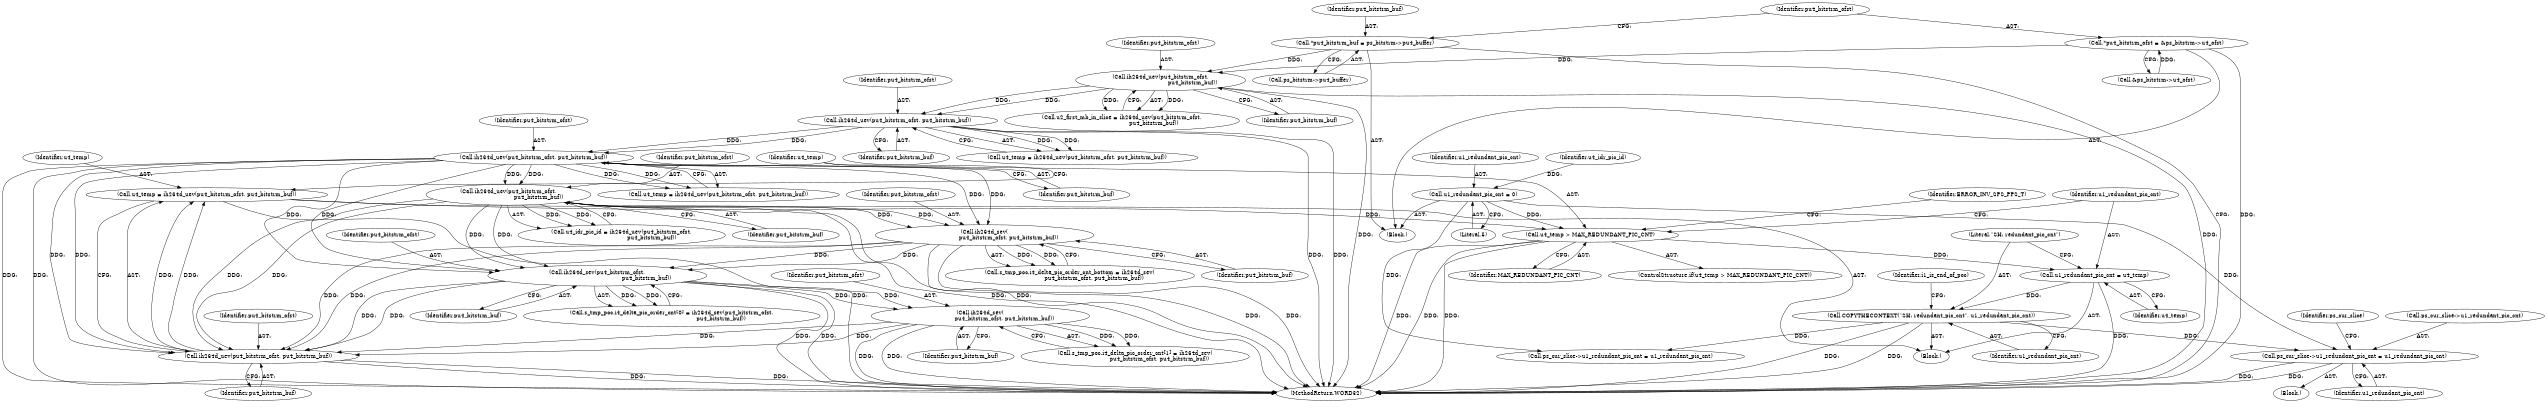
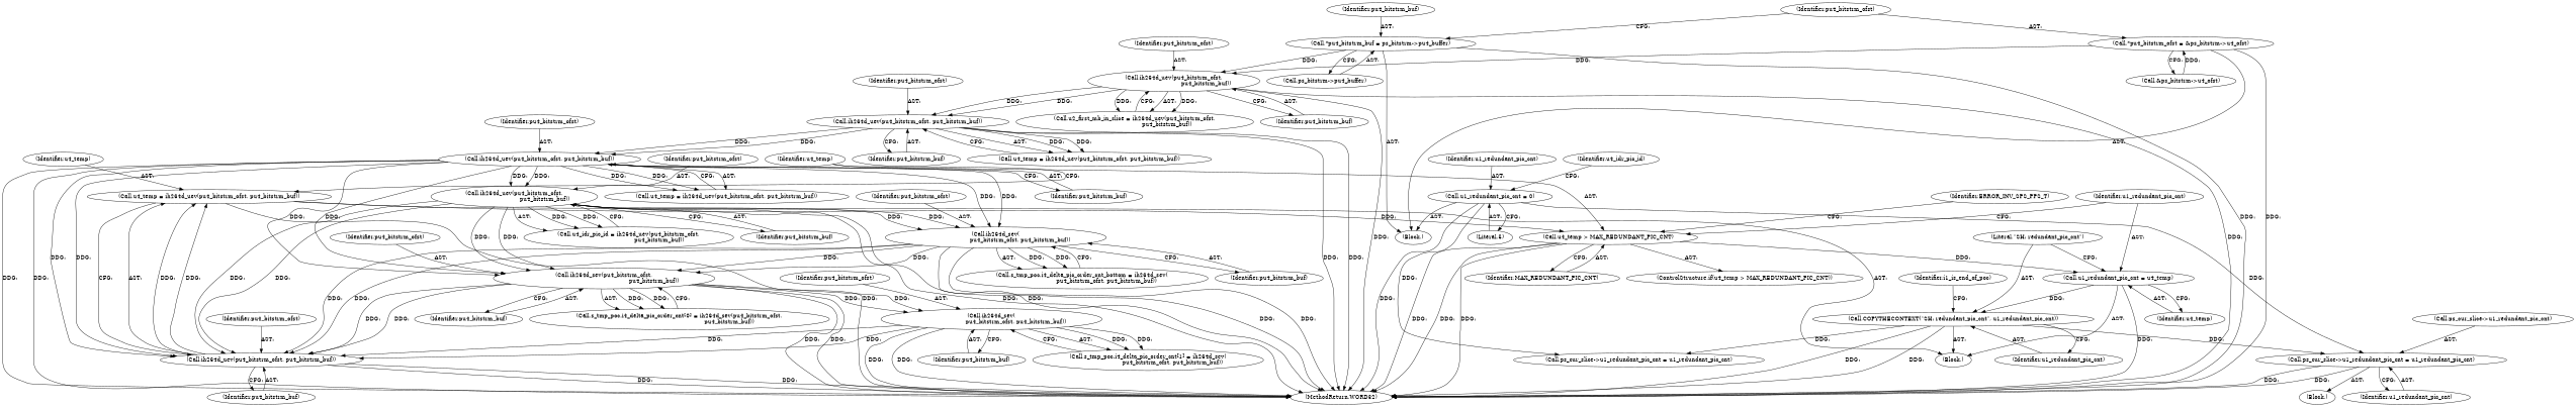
  digraph {
    n1 [label="(Call,ps_cur_slice->u1_redundant_pic_cnt = u1_redundant_pic_cnt)"]
    n2 [label="(MethodReturn,WORD32)"]
    n3 [label="(Identifier,u1_redundant_pic_cnt)"]
    n4 [label="(Block,)"]
    n5 [label="(Call,COPYTHECONTEXT(\"SH: redundant_pic_cnt\", u1_redundant_pic_cnt))"]
    n6 [label="(Block,)"]
    n7 [label="(Identifier,u1_redundant_pic_cnt)"]
    n8 [label="(Call,ps_cur_slice->u1_redundant_pic_cnt = u1_redundant_pic_cnt)"]
    n9 [label="(Call,u1_redundant_pic_cnt = u4_temp)"]
    n10 [label="(Identifier,u4_temp)"]
    n11 [label="(Call,u4_temp > MAX_REDUNDANT_PIC_CNT)"]
    n12 [label="(Identifier,MAX_REDUNDANT_PIC_CNT)"]
    n13 [label="(ControlStructure,if(u4_temp > MAX_REDUNDANT_PIC_CNT))"]
    n14 [label="(Call,u4_temp = ih264d_uev(pu4_bitstrm_ofst, pu4_bitstrm_buf))"]
    n15 [label="(Call,ih264d_uev(pu4_bitstrm_ofst, pu4_bitstrm_buf))"]
    n16 [label="(Identifier,pu4_bitstrm_buf)"]
    n17 [label="(Call,ih264d_sev(pu4_bitstrm_ofst,\n                                                         pu4_bitstrm_buf))"]
    n18 [label="(Call,ih264d_sev(\n                            pu4_bitstrm_ofst, pu4_bitstrm_buf))"]
    n19 [label="(Identifier,pu4_bitstrm_buf)"]
    n20 [label="(Call,s_tmp_poc.i4_delta_pic_order_cnt[0] = ih264d_sev(pu4_bitstrm_ofst,\n                                                         pu4_bitstrm_buf))"]
    n21 [label="(Call,s_tmp_poc.i4_delta_pic_order_cnt[1] = ih264d_sev(\n                            pu4_bitstrm_ofst, pu4_bitstrm_buf))"]
    n22 [label="(Identifier,pu4_bitstrm_buf)"]
    n23 [label="(Call,ih264d_sev(\n                            pu4_bitstrm_ofst, pu4_bitstrm_buf))"]
    n24 [label="(Call,s_tmp_poc.i4_delta_pic_order_cnt_bottom = ih264d_sev(\n                            pu4_bitstrm_ofst, pu4_bitstrm_buf))"]
    n25 [label="(Identifier,pu4_bitstrm_buf)"]
    n26 [label="(Call,ih264d_uev(pu4_bitstrm_ofst,\n                                   pu4_bitstrm_buf))"]
    n27 [label="(Call,u4_idr_pic_id = ih264d_uev(pu4_bitstrm_ofst,\n                                   pu4_bitstrm_buf))"]
    n28 [label="(Identifier,pu4_bitstrm_buf)"]
    n29 [label="(Call,ih264d_uev(pu4_bitstrm_ofst, pu4_bitstrm_buf))"]
    n30 [label="(Identifier,pu4_bitstrm_buf)"]
    n31 [label="(Call,u4_temp = ih264d_uev(pu4_bitstrm_ofst, pu4_bitstrm_buf))"]
    n32 [label="(Call,ih264d_uev(pu4_bitstrm_ofst, pu4_bitstrm_buf))"]
    n33 [label="(Call,u4_temp = ih264d_uev(pu4_bitstrm_ofst, pu4_bitstrm_buf))"]
    n34 [label="(Identifier,pu4_bitstrm_buf)"]
    n35 [label="(Call,ih264d_uev(pu4_bitstrm_ofst,\n                                     pu4_bitstrm_buf))"]
    n36 [label="(Call,u2_first_mb_in_slice = ih264d_uev(pu4_bitstrm_ofst,\n                                     pu4_bitstrm_buf))"]
    n37 [label="(Identifier,pu4_bitstrm_buf)"]
    n38 [label="(Call,*pu4_bitstrm_ofst = &ps_bitstrm->u4_ofst)"]
    n39 [label="(Call,&ps_bitstrm->u4_ofst)"]
    n40 [label="(Block,)"]
    n41 [label="(Call,*pu4_bitstrm_buf = ps_bitstrm->pu4_buffer)"]
    n42 [label="(Call,ps_bitstrm->pu4_buffer)"]
    n43 [label="(Call,u1_redundant_pic_cnt = 0)"]
    n44 [label="(Literal,5)"]
    n45 [label="(Identifier,pu4_bitstrm_ofst)"]
    n46 [label="(Identifier,pu4_bitstrm_ofst)"]
    n47 [label="(Identifier,pu4_bitstrm_ofst)"]
    n48 [label="(Identifier,pu4_bitstrm_ofst)"]
    n49 [label="(Identifier,u4_temp)"]
    n50 [label="(Identifier,pu4_bitstrm_ofst)"]
    n51 [label="(Identifier,u1_redundant_pic_cnt)"]
    n52 [label="(Identifier,pu4_bitstrm_ofst)"]
    n53 [label="(Identifier,i1_is_end_of_poc)"]
    n54 [label="(Identifier,u4_temp)"]
    n55 [label="(Identifier,u1_redundant_pic_cnt)"]
    n56 [label="(Identifier,pu4_bitstrm_ofst)"]
-   n57 [label="(Identifier,ps_cur_slice)"]
    n58 [label="(Identifier,pu4_bitstrm_ofst)"]
    n59 [label="(Call,ps_cur_slice->u1_redundant_pic_cnt)"]
    n60 [label="(Identifier,pu4_bitstrm_buf)"]
    n61 [label="(Identifier,pu4_bitstrm_ofst)"]
    n62 [label="(Literal,\"SH: redundant_pic_cnt\")"]
    n63 [label="(Identifier,u4_idr_pic_id)"]
    n64 [label="(Identifier,ERROR_INV_SPS_PPS_T)"]
    n1 -> n2 [label="DDG: "]
    n1 -> n2 [label="DDG: "]
    n1 -> n3 [label="CFG: "]
    n1 -> n4 [label="AST: "]
    n3 -> n1 [label="AST: "]
    n5 -> n1 [label="DDG: "]
    n5 -> n2 [label="DDG: "]
    n5 -> n2 [label="DDG: "]
    n5 -> n6 [label="AST: "]
    n5 -> n7 [label="CFG: "]
    n5 -> n8 [label="DDG: "]
    n7 -> n5 [label="AST: "]
    n9 -> n2 [label="DDG: "]
    n9 -> n5 [label="DDG: "]
    n9 -> n6 [label="AST: "]
    n9 -> n10 [label="CFG: "]
    n10 -> n9 [label="AST: "]
    n11 -> n2 [label="DDG: "]
    n11 -> n2 [label="DDG: "]
    n11 -> n2 [label="DDG: "]
    n11 -> n9 [label="DDG: "]
    n11 -> n12 [label="CFG: "]
    n11 -> n13 [label="AST: "]
    n12 -> n11 [label="AST: "]
    n14 -> n2 [label="DDG: "]
    n14 -> n6 [label="AST: "]
    n14 -> n11 [label="DDG: "]
    n14 -> n15 [label="CFG: "]
    n15 -> n2 [label="DDG: "]
    n15 -> n2 [label="DDG: "]
    n15 -> n14 [label="AST: "]
    n15 -> n14 [label="DDG: "]
    n15 -> n14 [label="DDG: "]
    n15 -> n16 [label="CFG: "]
    n16 -> n15 [label="AST: "]
    n17 -> n2 [label="DDG: "]
    n17 -> n2 [label="DDG: "]
    n17 -> n15 [label="DDG: "]
    n17 -> n15 [label="DDG: "]
    n17 -> n18 [label="DDG: "]
    n17 -> n18 [label="DDG: "]
    n17 -> n19 [label="CFG: "]
    n17 -> n20 [label="AST: "]
    n17 -> n20 [label="DDG: "]
    n17 -> n20 [label="DDG: "]
    n18 -> n2 [label="DDG: "]
    n18 -> n2 [label="DDG: "]
    n18 -> n15 [label="DDG: "]
    n18 -> n15 [label="DDG: "]
    n18 -> n21 [label="AST: "]
    n18 -> n21 [label="DDG: "]
    n18 -> n21 [label="DDG: "]
    n18 -> n22 [label="CFG: "]
    n19 -> n17 [label="AST: "]
    n20 -> n17 [label="CFG: "]
    n21 -> n18 [label="CFG: "]
    n22 -> n18 [label="AST: "]
    n23 -> n2 [label="DDG: "]
    n23 -> n2 [label="DDG: "]
    n23 -> n15 [label="DDG: "]
    n23 -> n15 [label="DDG: "]
    n23 -> n17 [label="DDG: "]
    n23 -> n17 [label="DDG: "]
    n23 -> n24 [label="AST: "]
    n23 -> n24 [label="DDG: "]
    n23 -> n24 [label="DDG: "]
    n23 -> n25 [label="CFG: "]
    n24 -> n23 [label="CFG: "]
    n25 -> n23 [label="AST: "]
    n26 -> n2 [label="DDG: "]
    n26 -> n2 [label="DDG: "]
    n26 -> n15 [label="DDG: "]
    n26 -> n15 [label="DDG: "]
    n26 -> n17 [label="DDG: "]
    n26 -> n17 [label="DDG: "]
    n26 -> n23 [label="DDG: "]
    n26 -> n23 [label="DDG: "]
    n26 -> n27 [label="AST: "]
    n26 -> n27 [label="DDG: "]
    n26 -> n27 [label="DDG: "]
    n26 -> n28 [label="CFG: "]
    n27 -> n26 [label="CFG: "]
    n28 -> n26 [label="AST: "]
    n29 -> n2 [label="DDG: "]
    n29 -> n2 [label="DDG: "]
    n29 -> n15 [label="DDG: "]
    n29 -> n15 [label="DDG: "]
    n29 -> n17 [label="DDG: "]
    n29 -> n17 [label="DDG: "]
    n29 -> n23 [label="DDG: "]
    n29 -> n23 [label="DDG: "]
    n29 -> n26 [label="DDG: "]
    n29 -> n26 [label="DDG: "]
    n29 -> n30 [label="CFG: "]
    n29 -> n31 [label="AST: "]
    n29 -> n31 [label="DDG: "]
    n29 -> n31 [label="DDG: "]
    n30 -> n29 [label="AST: "]
    n31 -> n29 [label="CFG: "]
    n32 -> n2 [label="DDG: "]
    n32 -> n2 [label="DDG: "]
    n32 -> n29 [label="DDG: "]
    n32 -> n29 [label="DDG: "]
    n32 -> n33 [label="AST: "]
    n32 -> n33 [label="DDG: "]
    n32 -> n33 [label="DDG: "]
    n32 -> n34 [label="CFG: "]
    n33 -> n32 [label="CFG: "]
    n34 -> n32 [label="AST: "]
    n35 -> n2 [label="DDG: "]
    n35 -> n2 [label="DDG: "]
    n35 -> n32 [label="DDG: "]
    n35 -> n32 [label="DDG: "]
    n35 -> n36 [label="AST: "]
    n35 -> n36 [label="DDG: "]
    n35 -> n36 [label="DDG: "]
    n35 -> n37 [label="CFG: "]
    n36 -> n35 [label="CFG: "]
    n37 -> n35 [label="AST: "]
    n38 -> n2 [label="DDG: "]
    n38 -> n35 [label="DDG: "]
    n38 -> n39 [label="CFG: "]
    n38 -> n40 [label="AST: "]
    n39 -> n38 [label="DDG: "]
-   n41 -> n2 [label="CFG: "]
+   n41 -> n2 [label="DDG: "]
    n41 -> n35 [label="DDG: "]
    n41 -> n40 [label="AST: "]
    n41 -> n42 [label="CFG: "]
    n42 -> n41 [label="AST: "]
    n43 -> n1 [label="DDG: "]
-   n43 -> n11 [label="DDG: "]
+   n43 -> n2 [label="DDG: "]
    n43 -> n8 [label="DDG: "]
    n43 -> n40 [label="AST: "]
    n43 -> n44 [label="CFG: "]
    n44 -> n43 [label="AST: "]
    n45 -> n15 [label="AST: "]
    n46 -> n17 [label="AST: "]
    n47 -> n26 [label="AST: "]
    n48 -> n23 [label="AST: "]
    n49 -> n11 [label="AST: "]
    n49 -> n14 [label="CFG: "]
    n50 -> n38 [label="AST: "]
    n50 -> n41 [label="CFG: "]
    n51 -> n9 [label="AST: "]
    n51 -> n11 [label="CFG: "]
    n52 -> n32 [label="AST: "]
    n53 -> n5 [label="CFG: "]
    n54 -> n14 [label="AST: "]
    n55 -> n43 [label="AST: "]
    n56 -> n29 [label="AST: "]
-   n57 -> n1 [label="CFG: "]
    n58 -> n35 [label="AST: "]
    n59 -> n1 [label="AST: "]
    n60 -> n41 [label="AST: "]
    n61 -> n18 [label="AST: "]
    n62 -> n5 [label="AST: "]
    n62 -> n9 [label="CFG: "]
-   n63 -> n43 [label="DDG: "]
+   n63 -> n43 [label="CFG: "]
    n64 -> n11 [label="CFG: "]
  }
